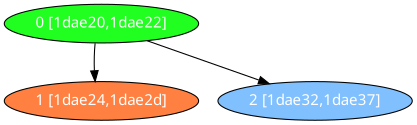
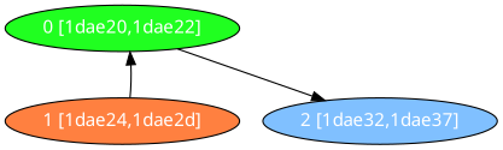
  digraph {
    fontname="Noto Sans"
    node [fontcolor="#ffffff" shape=oval style=filled fontname="Noto Sans"]
    edge [fontname="Noto Sans"]
    n1 [fillcolor="#20FF20" label="0 [1dae20,1dae22]"]
    n2 [fillcolor="#FF8040" label="1 [1dae24,1dae2d]"]
    n3 [fillcolor="#80C0FF" label="2 [1dae32,1dae37]"]
-   n1 -> n2
+   n2 -> n1
    n1 -> n3
  }
